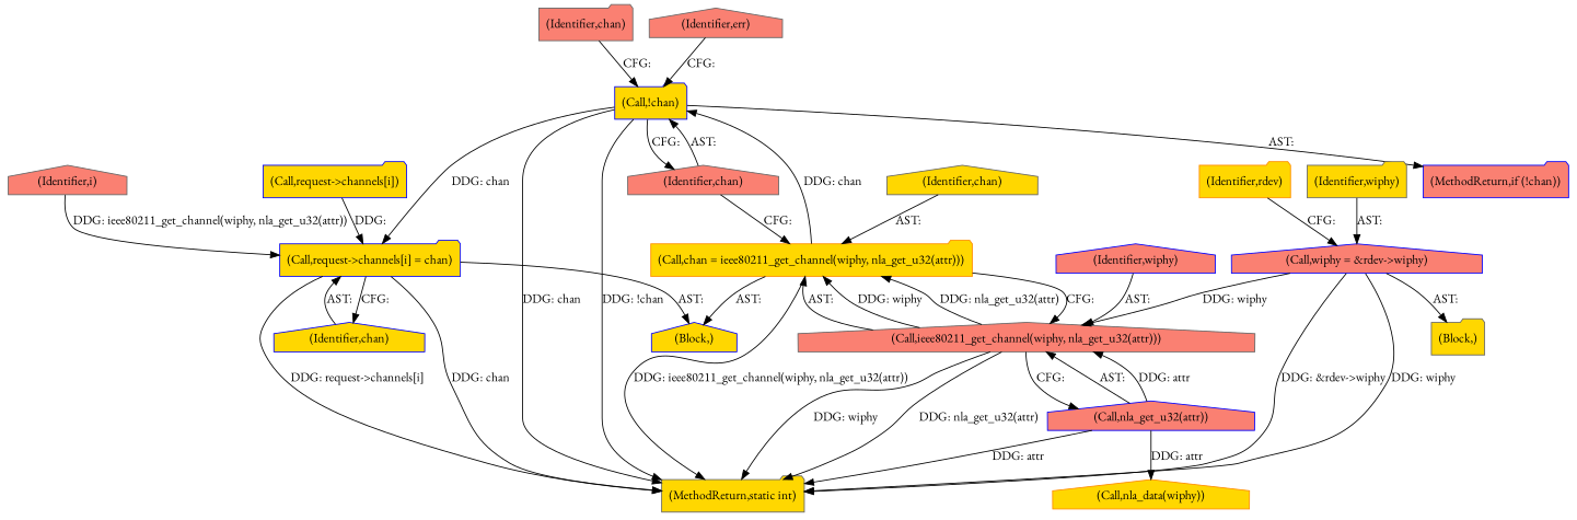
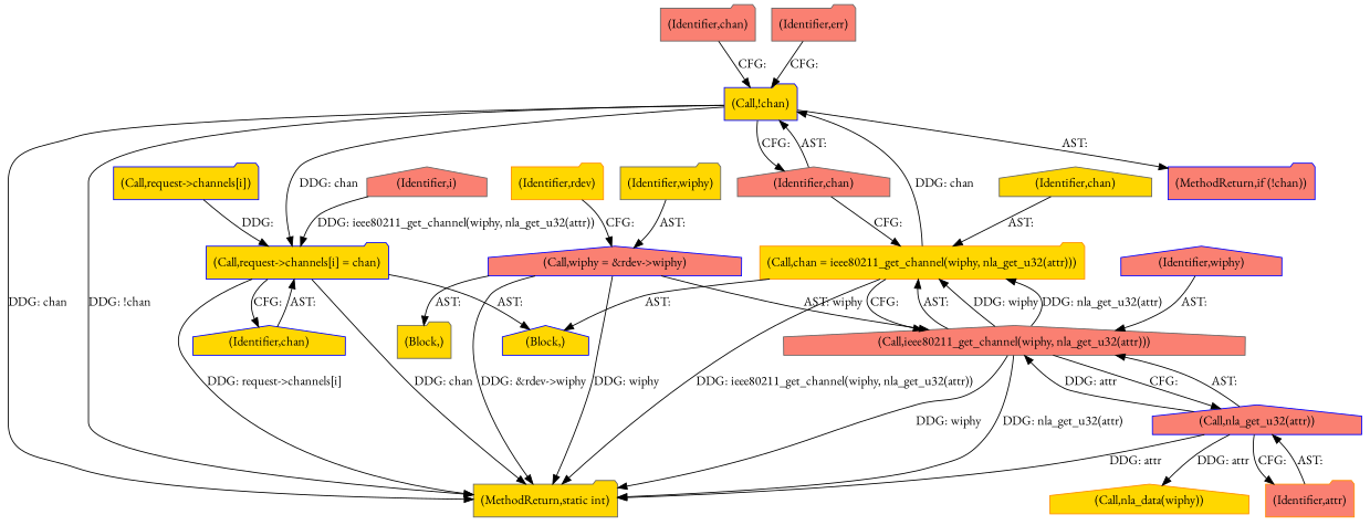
  digraph {
    fontname="EB Garamond"
    node [color=blue fillcolor=gold fontname="EB Garamond" shape=folder style=filled]
    edge [fontname="EB Garamond"]
    n1 [label="(Call,!chan)"]
    n2 [label="(Call,request->channels[i] = chan)"]
    n3 [fillcolor=salmon label="(MethodReturn,if (!chan))"]
    n4 [color=gray40 label="(MethodReturn,static int)"]
    n5 [color=gray40 fillcolor=salmon label="(Identifier,chan)" shape=house]
    n6 [label="(Block,)" shape=house]
    n7 [label="(Identifier,chan)" shape=house]
    n8 [color=darkorange label="(Call,chan = ieee80211_get_channel(wiphy, nla_get_u32(attr)))"]
    n9 [color=gray40 fillcolor=salmon label="(Call,ieee80211_get_channel(wiphy, nla_get_u32(attr)))" shape=house]
    n10 [fillcolor=salmon label="(Call,nla_get_u32(attr))" shape=house]
    n11 [color=darkorange label="(Call,nla_data(wiphy))" shape=house]
+   n12 [color=darkorange fillcolor=salmon label="(Identifier,attr)"]
    n13 [fillcolor=salmon label="(Call,wiphy = &rdev->wiphy)" shape=house]
    n14 [color=gray40 label="(Block,)"]
    n15 [color=gray40 fillcolor=salmon label="(Identifier,chan)"]
-   n16 [color=gray40 fillcolor=salmon label="(Identifier,err)" shape=house]
+   n16 [color=gray40 fillcolor=salmon label="(Identifier,err)"]
    n17 [color=gray40 fillcolor=salmon label="(Identifier,i)" shape=house]
    n18 [color=darkorange label="(Identifier,rdev)"]
    n19 [fillcolor=salmon label="(Identifier,wiphy)" shape=house]
    n20 [color=gray40 label="(Identifier,wiphy)"]
    n21 [color=gray40 label="(Identifier,chan)" shape=house]
    n22 [label="(Call,request->channels[i])"]
    n1 -> n2 [label="DDG: chan"]
    n1 -> n3 [label="AST: "]
    n1 -> n4 [label="DDG: chan"]
    n1 -> n4 [label="DDG: !chan"]
    n1 -> n5 [label="CFG: "]
    n2 -> n4 [label="DDG: chan"]
    n2 -> n4 [label="DDG: request->channels[i]"]
    n2 -> n6 [label="AST: "]
    n2 -> n7 [label="CFG: "]
    n5 -> n1 [label="AST: "]
    n5 -> n8 [label="CFG: "]
    n7 -> n2 [label="AST: "]
    n8 -> n1 [label="DDG: chan"]
    n8 -> n4 [label="DDG: ieee80211_get_channel(wiphy, nla_get_u32(attr))"]
    n8 -> n6 [label="AST: "]
    n8 -> n9 [label="CFG: "]
    n9 -> n4 [label="DDG: nla_get_u32(attr)"]
    n9 -> n4 [label="DDG: wiphy"]
    n9 -> n8 [label="AST: "]
    n9 -> n8 [label="DDG: wiphy"]
    n9 -> n8 [label="DDG: nla_get_u32(attr)"]
    n9 -> n10 [label="CFG: "]
    n10 -> n4 [label="DDG: attr"]
    n10 -> n9 [label="AST: "]
    n10 -> n9 [label="DDG: attr"]
    n10 -> n11 [label="DDG: attr"]
+   n10 -> n12 [label="CFG: "]
+   n12 -> n10 [label="AST: "]
    n13 -> n4 [label="DDG: &rdev->wiphy"]
    n13 -> n4 [label="DDG: wiphy"]
-   n13 -> n9 [label="DDG: wiphy"]
+   n13 -> n9 [label="AST: wiphy"]
    n13 -> n14 [label="AST: "]
    n15 -> n1 [label="CFG: "]
    n16 -> n1 [label="CFG: "]
    n17 -> n2 [label="DDG: ieee80211_get_channel(wiphy, nla_get_u32(attr))"]
    n18 -> n13 [label="CFG: "]
    n19 -> n9 [label="AST: "]
    n20 -> n13 [label="AST: "]
    n21 -> n8 [label="AST: "]
    n22 -> n2 [label="DDG: "]
  }
